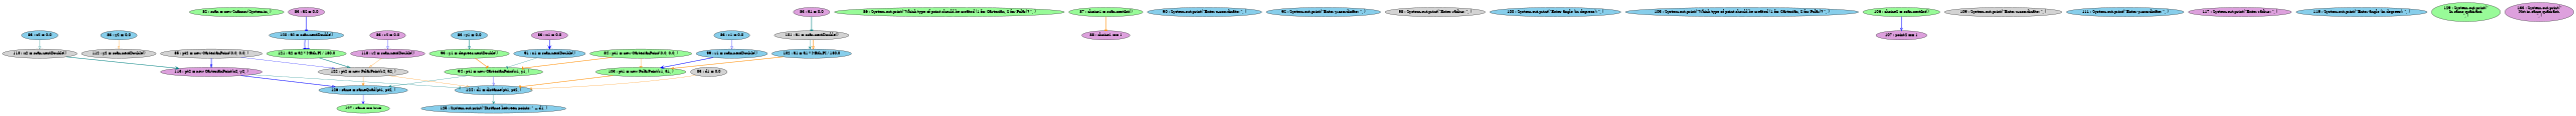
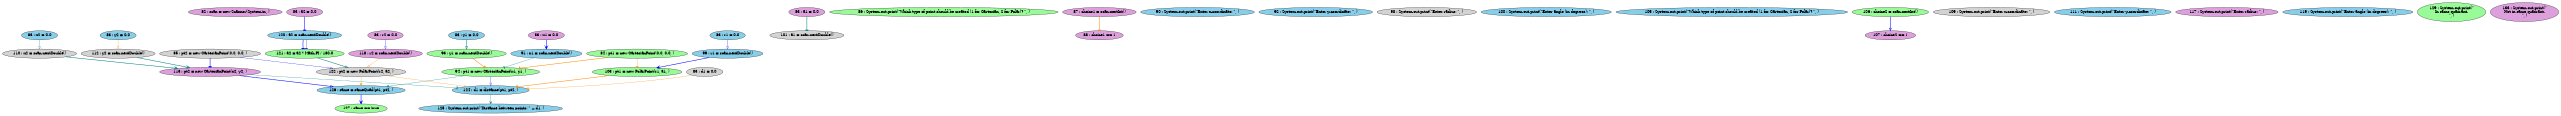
  digraph {
    node [fillcolor=skyblue style=filled]
    edge [arrowhead=onormal color=blue style=bold]
-   "82 : scan = new Scanner(System.in, )" [fillcolor=palegreen]
+   "82 : scan = new Scanner(System.in, )" [fillcolor=plum]
    "83 : x1 = 0.0" [fillcolor=plum]
    "91 : x1 = scan.nextDouble()"
    "94 : pt1 = new CartesianPoint(x1, y1, )" [fillcolor=palegreen]
    "124 : d1 = distance(pt1, pt2, )"
    "126 : same = sameQuad(pt1, pt2, )"
    "110 : x2 = scan.nextDouble()" [fillcolor=lightgrey]
    "83 : x2 = 0.0"
    "113 : pt2 = new CartesianPoint(x2, y2, )" [fillcolor=plum]
-   "93 : y1 = scan.nextDouble()" [fillcolor=palegreen label="93 : y1 = degrees.nextDouble()"]
+   "93 : y1 = scan.nextDouble()" [fillcolor=palegreen]
    "83 : y1 = 0.0"
    "112 : y2 = scan.nextDouble()" [fillcolor=lightgrey]
    "83 : y2 = 0.0"
    "83 : r1 = 0.0"
    "99 : r1 = scan.nextDouble()"
    "103 : pt1 = new PolarPoint(r1, a1, )" [fillcolor=palegreen]
    "83 : r2 = 0.0" [fillcolor=plum]
    "118 : r2 = scan.nextDouble()" [fillcolor=plum]
    "122 : pt2 = new PolarPoint(r2, a2, )" [fillcolor=lightgrey]
    "83 : a1 = 0.0" [fillcolor=plum]
    "101 : a1 = scan.nextDouble()" [fillcolor=lightgrey]
-   "102 : a1 = a1 * Math.PI / 180.0"
    "83 : a2 = 0.0" [fillcolor=plum]
    "120 : a2 = scan.nextDouble()"
    "121 : a2 = a2 * Math.PI / 180.0" [fillcolor=palegreen]
    "83 : d1 = 0.0" [fillcolor=lightgrey]
    "125 : System.out.print(\"Distance between points: \" + d1, )"
    "84 : pt1 = new CartesianPoint(0.0, 0.0, )" [fillcolor=palegreen]
    "127 : same == true" [fillcolor=palegreen]
    "85 : pt2 = new CartesianPoint(0.0, 0.0, )" [fillcolor=lightgrey]
    "86 : System.out.print(\"Which type of point should be created (1 for Cartesian, 2 for Polar)? \", )" [fillcolor=palegreen]
-   "87 : choice1 = scan.nextInt()" [fillcolor=palegreen]
+   "87 : choice1 = scan.nextInt()" [fillcolor=plum]
    "88 : choice1 == 1" [fillcolor=plum]
    "90 : System.out.print(\"Enter x-coordinate: \", )"
    "92 : System.out.print(\"Enter y-coordinate: \", )"
    "98 : System.out.print(\"Enter radius: \", )" [fillcolor=lightgrey]
    "100 : System.out.print(\"Enter angle (in degrees): \", )"
    "105 : System.out.print(\"Which type of point should be created (1 for Cartesian, 2 for Polar)? \", )"
    "106 : choice2 = scan.nextInt()" [fillcolor=palegreen]
-   "107 : choice2 == 1" [fillcolor=plum label="107 : point2 == 1"]
+   "107 : choice2 == 1" [fillcolor=plum]
    "109 : System.out.print(\"Enter x-coordinate: \", )" [fillcolor=lightgrey]
    "111 : System.out.print(\"Enter y-coordinate: \", )"
    "117 : System.out.print(\"Enter radius: \", )" [fillcolor=plum]
    "119 : System.out.print(\"Enter angle (in degrees): \", )"
    "129 : System.out.print(\"\nIn same quadrant.\n\", )" [fillcolor=palegreen]
    "133 : System.out.print(\"\nNot in same quadrant.\n\", )" [fillcolor=plum]
    "83 : x1 = 0.0" -> "91 : x1 = scan.nextDouble()" [arrowhead=vee]
    "91 : x1 = scan.nextDouble()" -> "94 : pt1 = new CartesianPoint(x1, y1, )" [arrowhead=tee color=teal style=solid]
    "94 : pt1 = new CartesianPoint(x1, y1, )" -> "124 : d1 = distance(pt1, pt2, )" [style=solid]
    "94 : pt1 = new CartesianPoint(x1, y1, )" -> "126 : same = sameQuad(pt1, pt2, )" [arrowhead=vee color=teal style=solid]
    "124 : d1 = distance(pt1, pt2, )" -> "125 : System.out.print(\"Distance between points: \" + d1, )" [arrowhead=vee color=teal style=solid]
-   "126 : same = sameQuad(pt1, pt2, )" -> "127 : same == true" [arrowhead=vee style=solid]
+   "126 : same = sameQuad(pt1, pt2, )" -> "127 : same == true" [arrowhead=vee]
    "110 : x2 = scan.nextDouble()" -> "113 : pt2 = new CartesianPoint(x2, y2, )" [arrowhead=vee color=teal]
    "83 : x2 = 0.0" -> "110 : x2 = scan.nextDouble()" [color=teal style=solid]
    "113 : pt2 = new CartesianPoint(x2, y2, )" -> "124 : d1 = distance(pt1, pt2, )" [arrowhead=tee color=teal style=solid]
    "113 : pt2 = new CartesianPoint(x2, y2, )" -> "126 : same = sameQuad(pt1, pt2, )"
    "93 : y1 = scan.nextDouble()" -> "94 : pt1 = new CartesianPoint(x1, y1, )" [arrowhead=tee color=darkorange]
    "83 : y1 = 0.0" -> "93 : y1 = scan.nextDouble()" [color=teal]
+   "112 : y2 = scan.nextDouble()" -> "113 : pt2 = new CartesianPoint(x2, y2, )" [arrowhead=vee color=teal]
    "83 : y2 = 0.0" -> "112 : y2 = scan.nextDouble()" [color=darkorange style=solid]
    "83 : r1 = 0.0" -> "99 : r1 = scan.nextDouble()" [style=solid]
    "99 : r1 = scan.nextDouble()" -> "103 : pt1 = new PolarPoint(r1, a1, )" [arrowhead=vee]
    "103 : pt1 = new PolarPoint(r1, a1, )" -> "124 : d1 = distance(pt1, pt2, )" [arrowhead=tee color=darkorange]
    "83 : r2 = 0.0" -> "118 : r2 = scan.nextDouble()" [style=solid]
    "118 : r2 = scan.nextDouble()" -> "122 : pt2 = new PolarPoint(r2, a2, )" [color=darkorange style=solid]
    "122 : pt2 = new PolarPoint(r2, a2, )" -> "124 : d1 = distance(pt1, pt2, )" [color=darkorange style=solid]
    "122 : pt2 = new PolarPoint(r2, a2, )" -> "126 : same = sameQuad(pt1, pt2, )" [arrowhead=vee color=darkorange style=solid]
    "83 : a1 = 0.0" -> "101 : a1 = scan.nextDouble()" [arrowhead=tee color=teal]
-   "101 : a1 = scan.nextDouble()" -> "102 : a1 = a1 * Math.PI / 180.0" [arrowhead=vee color=teal style=solid]
-   "101 : a1 = scan.nextDouble()" -> "102 : a1 = a1 * Math.PI / 180.0" [color=darkorange]
-   "102 : a1 = a1 * Math.PI / 180.0" -> "103 : pt1 = new PolarPoint(r1, a1, )" [color=darkorange]
    "83 : a2 = 0.0" -> "120 : a2 = scan.nextDouble()" [arrowhead=tee]
    "120 : a2 = scan.nextDouble()" -> "121 : a2 = a2 * Math.PI / 180.0" [arrowhead=tee]
    "120 : a2 = scan.nextDouble()" -> "121 : a2 = a2 * Math.PI / 180.0" [arrowhead=tee style=solid]
    "121 : a2 = a2 * Math.PI / 180.0" -> "122 : pt2 = new PolarPoint(r2, a2, )" [color=teal]
    "83 : d1 = 0.0" -> "124 : d1 = distance(pt1, pt2, )" [arrowhead=tee color=darkorange style=solid]
    "84 : pt1 = new CartesianPoint(0.0, 0.0, )" -> "94 : pt1 = new CartesianPoint(x1, y1, )" [arrowhead=tee color=darkorange]
    "84 : pt1 = new CartesianPoint(0.0, 0.0, )" -> "103 : pt1 = new PolarPoint(r1, a1, )" [arrowhead=tee color=darkorange style=solid]
-   "85 : pt2 = new CartesianPoint(0.0, 0.0, )" -> "113 : pt2 = new CartesianPoint(x2, y2, )"
+   "85 : pt2 = new CartesianPoint(0.0, 0.0, )" -> "113 : pt2 = new CartesianPoint(x2, y2, )" [arrowhead=tee]
    "85 : pt2 = new CartesianPoint(0.0, 0.0, )" -> "122 : pt2 = new PolarPoint(r2, a2, )" [style=solid]
    "87 : choice1 = scan.nextInt()" -> "88 : choice1 == 1" [arrowhead=tee color=darkorange]
    "106 : choice2 = scan.nextInt()" -> "107 : choice2 == 1"
  }
